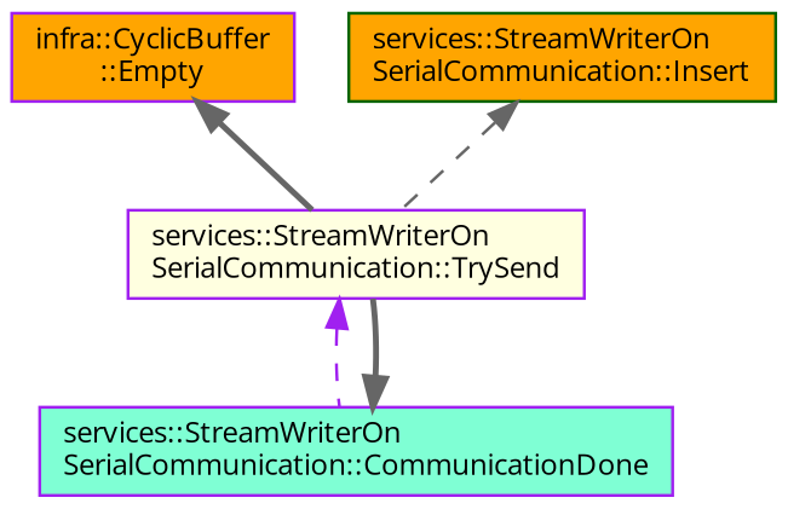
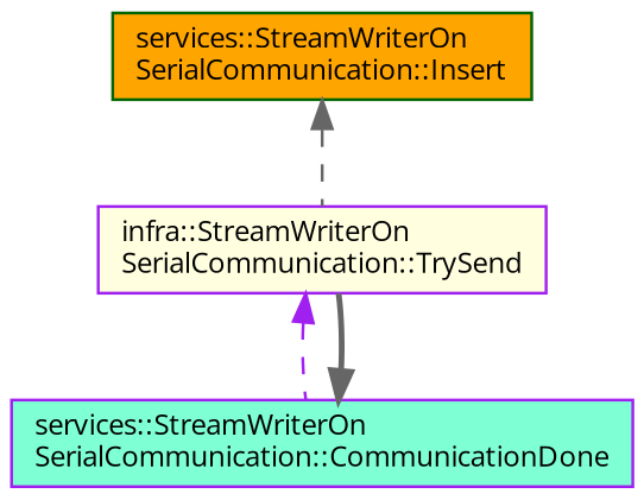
  digraph {
    fontname="Open Sans"
    rankdir=TB
    node [color=purple fillcolor=orange fontname="Open Sans" fontsize=10 shape=record style=filled]
    edge [color=gray40 dir=back fontname="Open Sans" fontsize=10 labelfontname=Helvetica labelfontsize=10 style=bold]
-   n1 [fontcolor=black height=0.2 label="infra::CyclicBuffer\l::Empty" width=0.4]
-   n2 [fillcolor=lightyellow height=0.2 label="services::StreamWriterOn\lSerialCommunication::TrySend" width=0.4]
+   n2 [fillcolor=lightyellow height=0.2 label="infra::StreamWriterOn\lSerialCommunication::TrySend" width=0.4]
    n3 [fillcolor=aquamarine height=0.2 label="services::StreamWriterOn\lSerialCommunication::CommunicationDone" width=0.4]
    n4 [color=darkgreen height=0.2 label="services::StreamWriterOn\lSerialCommunication::Insert" width=0.4]
-   n1 -> n2
    n2 -> n3 [color=purple style=dashed]
    n3 -> n2
    n4 -> n2 [style=dashed]
  }
